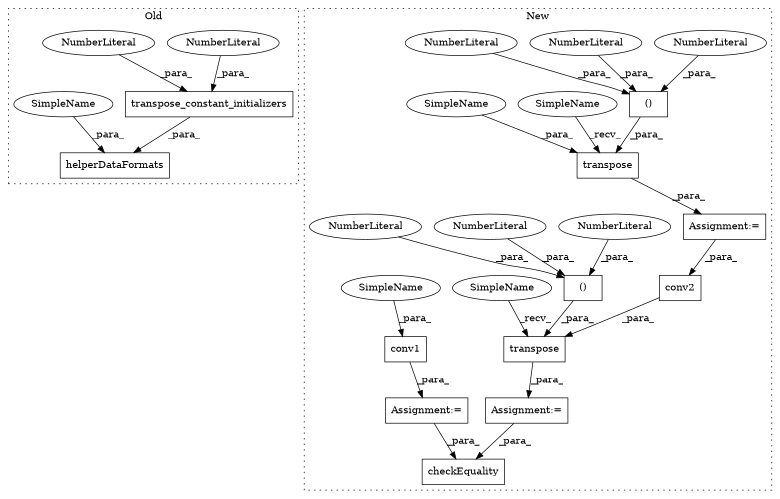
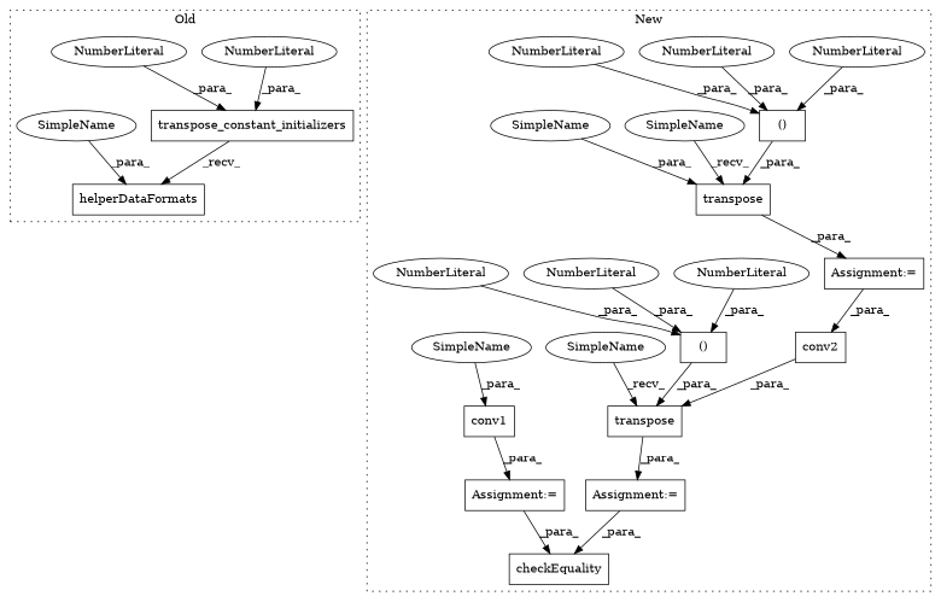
  digraph {
    node [a=34 l=1 s=2254 shape=ellipse]
    n1 [a=32 l="29,1" label=transpose_constant_initializers s="1845,1890" shape=box]
    n2 [a=32 l="18,1" label=helperDataFormats s="1991,2015" shape=box]
    n3 [l=3 label=NumberLiteral s=1878]
    n4 [l=3 label=NumberLiteral s=1874]
    n5 [a=42 label=SimpleName s=2014]
    n6 [a=32 l="10,2" label=transpose s="2237,2283" shape=box]
    n7 [a=106 l=29 label="()" shape=box]
    n8 [a=32 l="6,1" label=conv1 s="2046,2053" shape=box]
    n9 [label=NumberLiteral]
    n10 [label=NumberLiteral s=2268]
    n11 [label=NumberLiteral s=2282]
    n12 [a=32 l="14,1" label=checkEquality s="2381,2400" shape=box]
    n13 [a=106 l=29 label="()" s=2339 shape=box]
    n14 [label=NumberLiteral s=2339]
    n15 [label=NumberLiteral s=2367]
    n16 [label=NumberLiteral s=2353]
    n17 [a=32 l="10,2" label=transpose s="2305,2368" shape=box]
    n18 [a=32 l="6,1" label=conv2 s="2315,2332" shape=box]
    n19 [a=7 label="Assignment:=" s=2293 shape=box]
    n20 [a=7 label="Assignment:=" s=2225 shape=box]
    n21 [a=7 label="Assignment:=" s=2045 shape=box]
    n22 [a=42 l=10 label=SimpleName s=2226]
    n23 [a=42 l=10 label=SimpleName s=2294]
    n24 [a=42 label=SimpleName s=2052]
    n25 [a=42 label=SimpleName s=2247]
    subgraph cluster_1 {
      label=Old
      style=dotted
      n1
      n2
      n3
      n4
      n5
    }
    subgraph cluster_2 {
      label=New
      style=dotted
      n6
      n7
      n8
      n9
      n10
      n11
      n12
      n13
      n14
      n15
      n16
      n17
      n18
      n19
      n20
      n21
      n22
      n23
      n24
      n25
    }
-   n1 -> n2 [label=_para_]
+   n1 -> n2 [label=_recv_]
    n3 -> n1 [label=_para_]
    n4 -> n1 [label=_para_]
    n5 -> n2 [label=_para_]
    n6 -> n20 [label=_para_]
    n7 -> n6 [label=_para_]
    n8 -> n21 [label=_para_]
    n9 -> n7 [label=_para_]
    n10 -> n7 [label=_para_]
    n11 -> n7 [label=_para_]
    n13 -> n17 [label=_para_]
    n14 -> n13 [label=_para_]
    n15 -> n13 [label=_para_]
    n16 -> n13 [label=_para_]
    n17 -> n19 [label=_para_]
    n18 -> n17 [label=_para_]
    n19 -> n12 [label=_para_]
    n20 -> n18 [label=_para_]
    n21 -> n12 [label=_para_]
    n22 -> n6 [label=_recv_]
    n23 -> n17 [label=_recv_]
    n24 -> n8 [label=_para_]
    n25 -> n6 [label=_para_]
  }
